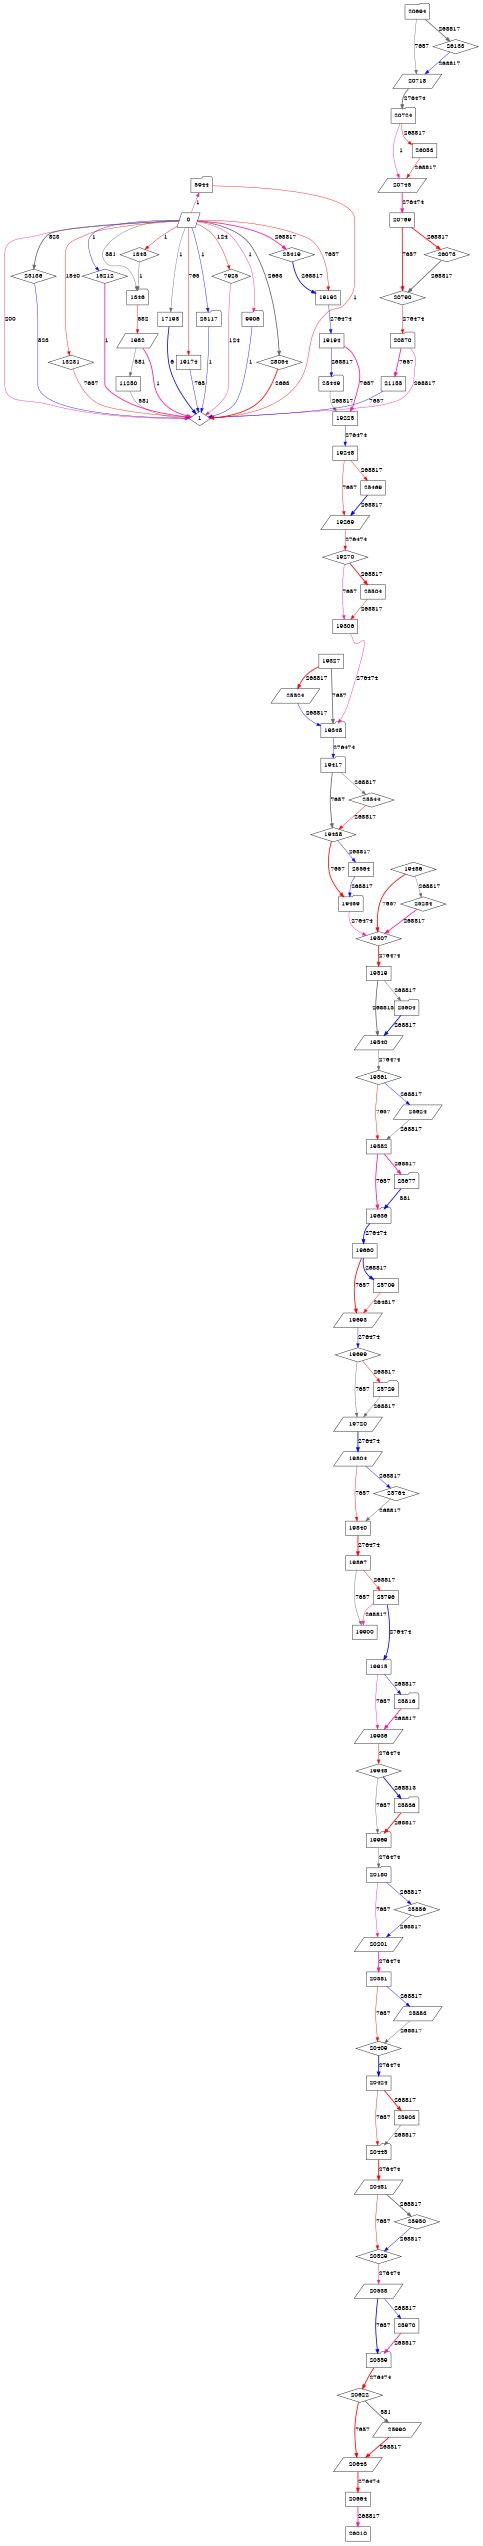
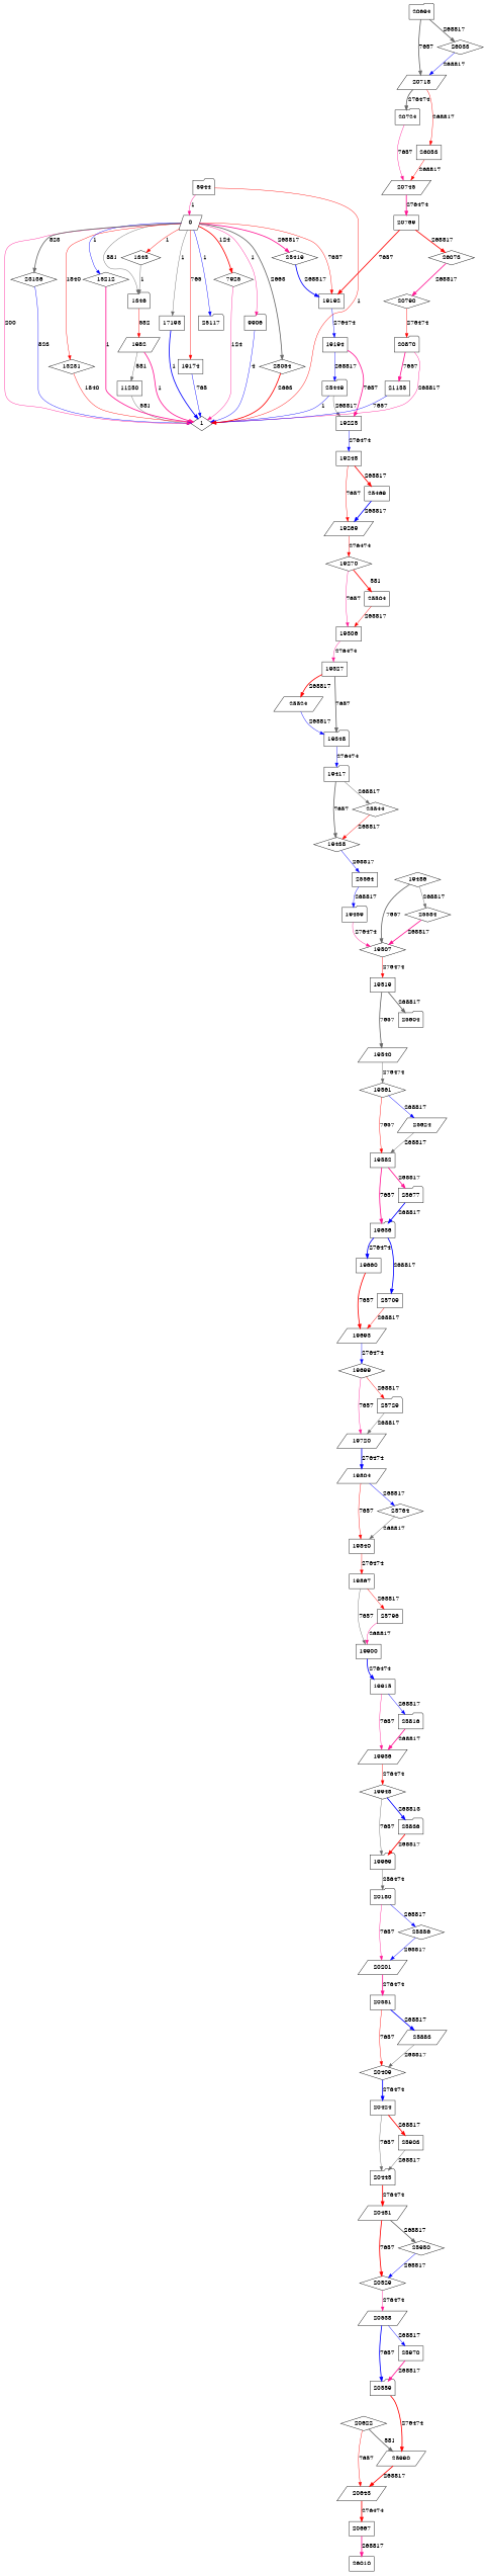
  digraph {
    rankdir=TB
    node [shape=box]
    edge [color=red style=solid]
    1345 [shape=diamond]
    1346 [shape=folder]
    1982 [shape=parallelogram]
    1 [shape=diamond]
    11250
    5944 [shape=folder]
    7925 [shape=diamond]
    9906 [shape=folder]
    13231 [shape=diamond]
    15212 [shape=diamond]
    17193
    19174
    19192
    19194
    19225
    25449 [shape=folder]
    19248
    19269 [shape=parallelogram]
    25469
    19270 [shape=diamond]
    19306
    25504
    19327
    19348 [shape=folder]
    25524 [shape=parallelogram]
    19417 [shape=folder]
    19438 [shape=diamond]
    25544 [shape=diamond]
    19459 [shape=folder]
    25564
    19507 [shape=diamond]
    19486 [shape=diamond]
-   25584 [shape=diamond label=25284]
+   25584 [shape=diamond]
    19519
    19540 [shape=parallelogram]
    25604 [shape=folder]
    19561 [shape=diamond]
    19582
    25624 [shape=parallelogram]
    19636 [shape=folder]
    25677 [shape=folder]
    19660
    19693 [shape=parallelogram]
    25709
    19699 [shape=diamond]
    19720 [shape=parallelogram]
    25729 [shape=folder]
    19804 [shape=parallelogram]
    19840
    25764 [shape=diamond]
    19867
    19900
    25796
    19915
    19936 [shape=parallelogram]
    25816 [shape=folder]
    19948 [shape=diamond]
    19969 [shape=folder]
    25836 [shape=folder]
    20180 [shape=folder]
    20201 [shape=parallelogram]
    25856 [shape=diamond]
    20381
    20409 [shape=diamond]
    25883 [shape=parallelogram]
    20424
    20445 [shape=folder]
    25903
    20481 [shape=parallelogram]
    20529 [shape=diamond]
    25950 [shape=diamond]
    20538 [shape=parallelogram]
    20559 [shape=folder]
    25970
    20622 [shape=diamond]
    20643 [shape=parallelogram]
    25990 [shape=parallelogram]
-   20667 [label=20664]
+   20667
    26010
    20694 [shape=folder]
    20718 [shape=parallelogram]
-   26033 [shape=diamond label=26133]
+   26033 [shape=diamond]
    20724 [shape=folder]
    20745 [shape=parallelogram]
    26053
    20769
    20790 [shape=diamond]
    26073 [shape=diamond]
    20870 [shape=folder]
    21155
    23136 [shape=diamond]
    25117 [shape=folder]
    25419 [shape=diamond]
    28054 [shape=diamond]
    0 [shape=parallelogram]
    1345 -> 1346 [color=gray40 label=1]
    1346 -> 1982 [label=582]
    1982 -> 1 [color=deeppink label=1 style=bold]
    1982 -> 11250 [color=gray40 label=581]
    11250 -> 1 [color=gray40 label=581]
    5944 -> 1 [label=1]
    7925 -> 1 [color=deeppink label=124]
-   9906 -> 1 [color=blue label=1]
-   13231 -> 1 [label=7657]
+   9906 -> 1 [color=blue label=4]
+   13231 -> 1 [label=1840]
    15212 -> 1 [color=deeppink label=1 style=bold]
-   17193 -> 1 [color=blue label=6 style=bold]
+   17193 -> 1 [color=blue label=1 style=bold]
    19174 -> 1 [color=blue label=765]
    19192 -> 19194 [color=blue label=276474]
    19194 -> 19225 [color=deeppink label=7657 style=bold]
    19194 -> 25449 [color=blue label=268817]
    19225 -> 19248 [color=blue label=276474]
    25449 -> 19225 [color=gray40 label=268817]
    19248 -> 19269 [label=7657]
-   19248 -> 25469 [label=268817]
+   19248 -> 25469 [label=268817 style=bold]
    19269 -> 19270 [label=276474]
    25469 -> 19269 [color=blue label=268817 style=bold]
    19270 -> 19306 [color=deeppink label=7657]
-   19270 -> 25504 [label=268817 style=bold]
-   19306 -> 19348 [color=deeppink label=276474]
+   19270 -> 25504 [label=581 style=bold]
+   19306 -> 19327 [color=deeppink label=276474]
    25504 -> 19306 [label=268817]
    19327 -> 19348 [color=gray40 label=7657 style=bold]
    19327 -> 25524 [label=268817 style=bold]
    19348 -> 19417 [color=blue label=276474]
    25524 -> 19348 [color=blue label=268817]
    19417 -> 19438 [color=gray40 label=7657 style=bold]
    19417 -> 25544 [color=gray40 label=268817]
-   19438 -> 19459 [label=7657 style=bold]
    19438 -> 25564 [color=blue label=268817]
    25544 -> 19438 [label=268817]
    19459 -> 19507 [color=deeppink label=276474]
    25564 -> 19459 [color=blue label=268817]
-   19507 -> 19519 [label=276474 style=bold]
-   19486 -> 19507 [label=7657 style=bold]
+   19507 -> 19519 [label=276474]
+   19486 -> 19507 [color=gray40 label=7657 style=bold]
    19486 -> 25584 [color=gray40 label=268817]
    25584 -> 19507 [color=deeppink label=268817 style=bold]
-   19519 -> 19540 [color=gray40 label=268813 style=bold]
-   19519 -> 25604 [color=gray40 label=268817]
+   19519 -> 19540 [color=gray40 label=7657 style=bold]
+   19519 -> 25604 [color=gray40 label=268817 style=bold]
    19540 -> 19561 [color=gray40 label=276474]
-   25604 -> 19540 [color=blue label=268817 style=bold]
    19561 -> 19582 [label=7657]
    19561 -> 25624 [color=blue label=268817]
    19582 -> 19636 [color=deeppink label=7657 style=bold]
    19582 -> 25677 [color=deeppink label=268817 style=bold]
    25624 -> 19582 [color=gray40 label=268817]
    19636 -> 19660 [color=blue label=276474 style=bold]
-   25677 -> 19636 [color=blue label=581 style=bold]
+   25677 -> 19636 [color=blue label=268817 style=bold]
    19660 -> 19693 [label=7657 style=bold]
-   19660 -> 25709 [color=blue label=268817 style=bold]
+   19636 -> 25709 [color=blue label=268817 style=bold]
    19693 -> 19699 [color=blue label=276474]
-   25709 -> 19693 [label=264817]
-   19699 -> 19720 [color=gray40 label=7657]
+   25709 -> 19693 [label=268817]
+   19699 -> 19720 [color=deeppink label=7657]
    19699 -> 25729 [label=268817]
    19720 -> 19804 [color=blue label=276474 style=bold]
    25729 -> 19720 [color=gray40 label=268817]
    19804 -> 19840 [label=7657]
    19804 -> 25764 [color=blue label=268817]
-   19840 -> 19867 [label=276474 style=bold]
+   19840 -> 19867 [label=276474]
    25764 -> 19840 [color=gray40 label=268817]
    19867 -> 19900 [color=gray40 label=7657]
    19867 -> 25796 [label=268817]
-   25796 -> 19915 [color=blue label=276474 style=bold]
+   19900 -> 19915 [color=blue label=276474 style=bold]
    25796 -> 19900 [color=deeppink label=268817]
    19915 -> 19936 [color=deeppink label=7657]
    19915 -> 25816 [color=blue label=268817]
    19936 -> 19948 [label=276474]
    25816 -> 19936 [color=deeppink label=268817 style=bold]
    19948 -> 19969 [color=gray40 label=7657]
    19948 -> 25836 [color=blue label=268813 style=bold]
-   19969 -> 20180 [color=gray40 label=276474]
+   19969 -> 20180 [color=gray40 label=256474]
    25836 -> 19969 [label=268817 style=bold]
    20180 -> 20201 [color=deeppink label=7657]
    20180 -> 25856 [color=blue label=268817]
    20201 -> 20381 [color=deeppink label=276474 style=bold]
    25856 -> 20201 [color=blue label=268817]
    20381 -> 20409 [label=7657]
-   20381 -> 25883 [color=blue label=268817]
+   20381 -> 25883 [color=blue label=268817 style=bold]
    20409 -> 20424 [color=blue label=276474 style=bold]
    25883 -> 20409 [color=gray40 label=268817]
-   20424 -> 20445 [label=7657]
+   20424 -> 20445 [color=gray40 label=7657]
    20424 -> 25903 [label=268817 style=bold]
    20445 -> 20481 [label=276474 style=bold]
    25903 -> 20445 [color=gray40 label=268817]
-   20481 -> 20529 [label=7657]
+   20481 -> 20529 [label=7657 style=bold]
    20481 -> 25950 [color=gray40 label=268817 style=bold]
    20529 -> 20538 [color=deeppink label=276474]
    25950 -> 20529 [color=blue label=268817]
    20538 -> 20559 [color=blue label=7657 style=bold]
    20538 -> 25970 [color=blue label=268817]
-   20559 -> 20622 [label=276474 style=bold]
+   20559 -> 25990 [label=276474 style=bold]
    25970 -> 20559 [color=deeppink label=268817 style=bold]
-   20622 -> 20643 [label=7657 style=bold]
+   20622 -> 20643 [label=7657]
    20622 -> 25990 [color=gray40 label=581 style=bold]
    20643 -> 20667 [label=276474 style=bold]
    25990 -> 20643 [label=268817 style=bold]
    20667 -> 26010 [color=deeppink label=268817 style=bold]
-   20694 -> 20718 [color=gray40 label=7657]
+   20694 -> 20718 [color=gray40 label=7657 style=bold]
    20694 -> 26033 [color=gray40 label=268817 style=bold]
    20718 -> 20724 [color=gray40 label=276474 style=bold]
    26033 -> 20718 [color=blue label=268817]
-   20724 -> 20745 [color=deeppink label=1]
-   20724 -> 26053 [label=268817]
+   20724 -> 20745 [color=deeppink label=7657]
+   20718 -> 26053 [label=268817]
    20745 -> 20769 [color=deeppink label=276474 style=bold]
    26053 -> 20745 [label=268817]
-   20769 -> 20790 [label=7657 style=bold]
+   20769 -> 19192 [label=7657 style=bold]
    20769 -> 26073 [label=268817 style=bold]
    20790 -> 20870 [label=276474]
-   26073 -> 20790 [color=gray40 label=268817 style=bold]
+   26073 -> 20790 [color=deeppink label=268817 style=bold]
    20870 -> 1 [color=deeppink label=268817]
    20870 -> 21155 [color=deeppink label=7657 style=bold]
    21155 -> 1 [color=blue label=7657]
    23136 -> 1 [color=blue label=823]
-   25117 -> 1 [color=blue label=1]
+   25449 -> 1 [color=blue label=1]
    25419 -> 19192 [color=blue label=268817 style=bold]
    28054 -> 1 [label=2663 style=bold]
    0 -> 1345 [label=1]
    0 -> 1346 [color=gray40 label=581]
    0 -> 1 [color=deeppink label=200]
-   0 -> 5944 [color=deeppink label=1]
-   0 -> 7925 [label=124]
+   5944 -> 0 [color=deeppink label=1]
+   0 -> 7925 [label=124 style=bold]
    0 -> 9906 [color=deeppink label=1]
    0 -> 13231 [label=1840]
    0 -> 15212 [color=blue label=1]
    0 -> 17193 [color=gray40 label=1]
    0 -> 19174 [label=765]
    0 -> 19192 [label=7657]
    0 -> 23136 [color=gray40 label=823 style=bold]
    0 -> 25117 [color=blue label=1]
    0 -> 25419 [color=deeppink label=268817 style=bold]
    0 -> 28054 [color=gray40 label=2663 style=bold]
  }
